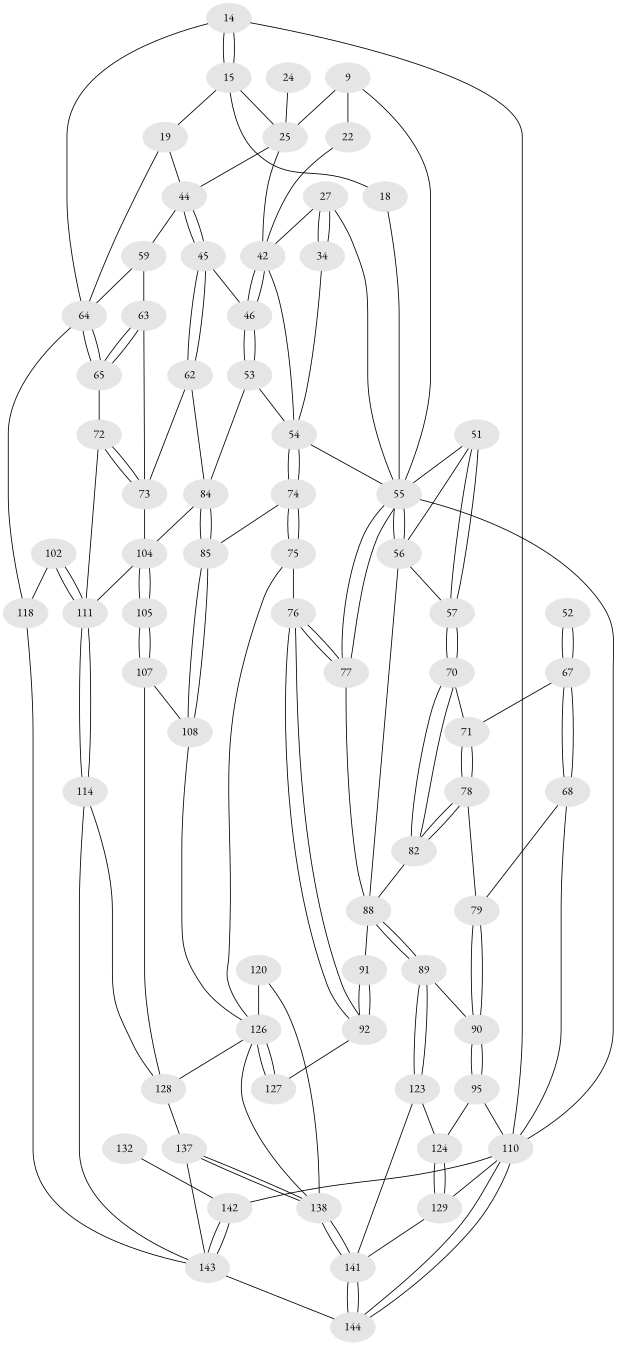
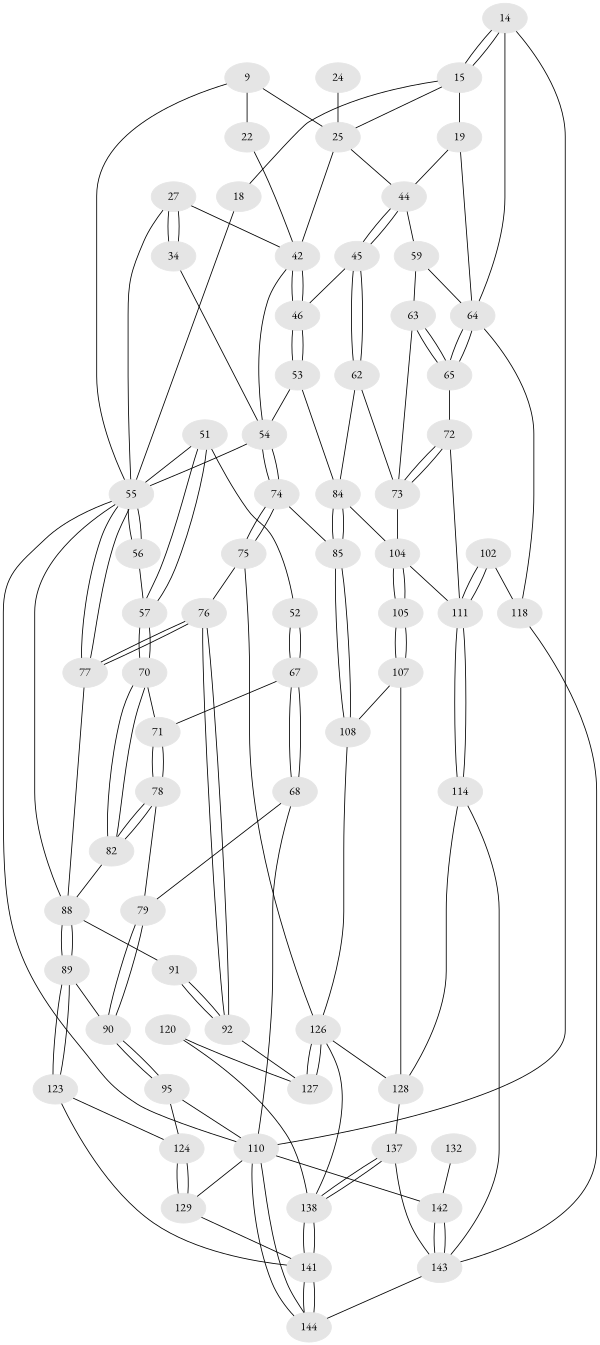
  graph {
    fontname="EB Garamond"
    node [color=gray90 fontname="EB Garamond" style=filled]
    edge [fontname="EB Garamond"]
    9 [super="+1+2"]
    22
    25 [super="+3+4+23"]
    55 [super="+36+31+32+30+40"]
    42 [super="+38+27"]
    44 [super="+43"]
    110 [super="+97+109"]
    56
    77
    14 [super="+13"]
    15 [super="+12"]
    64 [super="+47+37+16"]
    18 [super="+11"]
    19 [super="+17"]
    65
    118 [super="+101+100"]
    129
    142 [super="+133"]
    144
    45
    59 [super="+58"]
    54 [super="+39"]
    46
    24
    n25 [label=27 super="+28"]
    34
    74
    53
    62
    63 [super="+60"]
    84 [super="+66"]
    73 [super="+61"]
    52
    67
    51
    57
    70
    68
    71
    104 [super="+94+87"]
    85
    75
    88 [super="+83"]
    89
    91
    82
    72
    143 [super="+140+139"]
    111 [super="+106+103+93"]
    79
    78
    90
    114
    105
    76
    126 [super="+125+113"]
    108
    92
    127 [super="+117"]
    128 [super="+115"]
    138 [super="+135+121"]
    95
    123
    124
    141 [super="+130+122"]
    102
    107
    137 [super="+136"]
    120
    132
    9 -- 22 [weight=2]
    9 -- 25
    9 -- 55
    22 -- 42
    25 -- 42 [weight=2]
    25 -- 44
    55 -- 110
    55 -- 56
    55 -- 56
    55 -- 77
    55 -- 77
    42 -- 54
    42 -- 46
    42 -- 46
    44 -- 45
    44 -- 45
    44 -- 59 [weight=2]
    110 -- 129
    110 -- 142
    110 -- 144
    110 -- 144
    56 -- 57
-   56 -- 88
+   55 -- 88
    77 -- 88
    14 -- 110 [weight=3]
    14 -- 15 [weight=2]
    14 -- 15
    14 -- 64
    15 -- 25
    15 -- 18 [weight=2]
    15 -- 19
    64 -- 65
    64 -- 65
    64 -- 118
    18 -- 55 [weight=2]
    19 -- 44
    19 -- 64 [weight=2]
    65 -- 72
    118 -- 143
    129 -- 141
    142 -- 143 [weight=2]
    142 -- 143
    45 -- 46
    45 -- 62
    45 -- 62
    59 -- 64
    59 -- 63 [weight=2]
    54 -- 55
    54 -- 74
    54 -- 74
    46 -- 53
    46 -- 53
    24 -- 25 [weight=3]
    n25 -- 55
    n25 -- 42
    n25 -- 34 [weight=2]
    n25 -- 34
    34 -- 54
    74 -- 85
    74 -- 75
    74 -- 75
    53 -- 54
    53 -- 84
    62 -- 84
    62 -- 73
    63 -- 65
    63 -- 65
    63 -- 73
    84 -- 104
    84 -- 85
    84 -- 85
    73 -- 104
    52 -- 67
    52 -- 67
    67 -- 68
    67 -- 68
    67 -- 71
    51 -- 55
-   51 -- 56
+   51 -- 52
    51 -- 57
    51 -- 57
    57 -- 70
    57 -- 70
    70 -- 71
    70 -- 82
    70 -- 82
    68 -- 110
    68 -- 79
    71 -- 78
    71 -- 78
    104 -- 111 [weight=2]
    104 -- 105 [weight=2]
    104 -- 105
    85 -- 108
    85 -- 108
    75 -- 76
    75 -- 126
    88 -- 89
    88 -- 89
    88 -- 91 [weight=2]
    89 -- 90
    89 -- 123
    89 -- 123
    91 -- 92
    91 -- 92
    82 -- 88
    72 -- 73
    72 -- 73
    72 -- 111
    143 -- 144
    111 -- 114
    111 -- 114
    79 -- 90
    79 -- 90
    78 -- 82
    78 -- 82
    78 -- 79
    90 -- 95
    90 -- 95
    114 -- 143
    114 -- 128
    105 -- 107
    105 -- 107
    76 -- 77
    76 -- 77
    76 -- 92
    76 -- 92
    126 -- 127 [weight=2]
    126 -- 127
    126 -- 128
    126 -- 138
    108 -- 126
    92 -- 127
    128 -- 137
    138 -- 141 [weight=2]
    138 -- 141
    95 -- 110
    95 -- 124
    123 -- 124
    123 -- 141
    124 -- 129
    124 -- 129
    141 -- 144
    141 -- 144
    102 -- 118
    102 -- 111 [weight=2]
    102 -- 111
    107 -- 108
    107 -- 128
    137 -- 143 [weight=2]
    137 -- 138
    137 -- 138
-   120 -- 126 [weight=2]
+   120 -- 127 [weight=2]
    120 -- 138
    132 -- 142
  }
